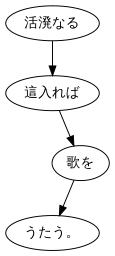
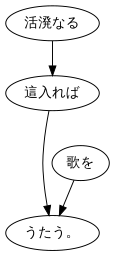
  digraph {
    n1 [label="這入れば"]
    n2 [label="うたう。"]
    n3 [label="活溌なる"]
    n4 [label="歌を"]
-   n1 -> n4
+   n1 -> n2
    n3 -> n1
    n4 -> n2
  }
